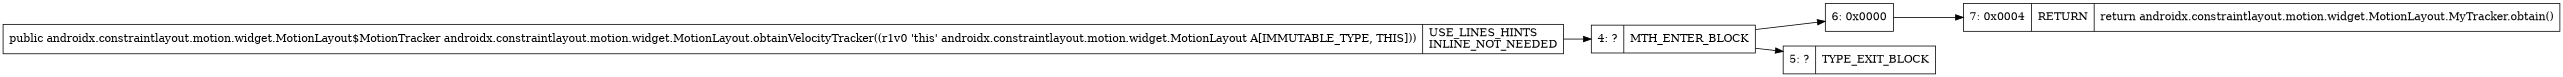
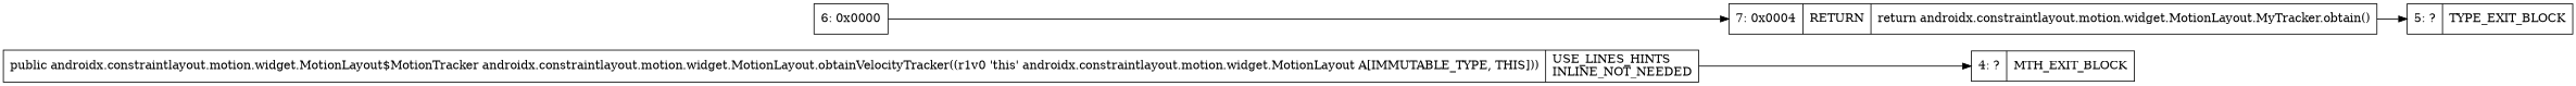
  digraph {
    rankdir=LR
    node [shape=record]
-   n1 [label="{4\:\ ?|MTH_ENTER_BLOCK\l}"]
+   n1 [label="{4\:\ ?|MTH_EXIT_BLOCK\l}"]
    n2 [label="{6\:\ 0x0000}"]
    n3 [label="{7\:\ 0x0004|RETURN\l|return androidx.constraintlayout.motion.widget.MotionLayout.MyTracker.obtain()\l}"]
    n4 [label="{5\:\ ?|TYPE_EXIT_BLOCK\l}"]
    n5 [label="{public androidx.constraintlayout.motion.widget.MotionLayout$MotionTracker androidx.constraintlayout.motion.widget.MotionLayout.obtainVelocityTracker((r1v0 'this' androidx.constraintlayout.motion.widget.MotionLayout A[IMMUTABLE_TYPE, THIS]))  | USE_LINES_HINTS\lINLINE_NOT_NEEDED\l}"]
-   n1 -> n2
    n2 -> n3
-   n1 -> n4
+   n3 -> n4
    n5 -> n1
  }
